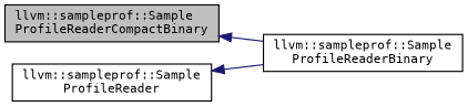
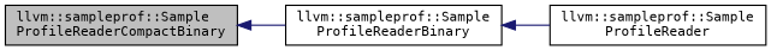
  digraph {
    fontname="DejaVu Sans Mono"
    rankdir=LR
    node [color=black fontname="DejaVu Sans Mono" fontsize=10 shape=box]
    edge [color=midnightblue dir=back fontname="DejaVu Sans Mono" fontsize=10 labelfontname=Helvetica labelfontsize=10 style=solid]
    n1 [fillcolor=grey75 fontcolor=black height=0.2 label="llvm::sampleprof::Sample\lProfileReaderCompactBinary" style=filled width=0.4]
    n2 [height=0.2 label="llvm::sampleprof::Sample\lProfileReaderBinary" width=0.4]
    n3 [height=0.2 label="llvm::sampleprof::Sample\lProfileReader" width=0.4]
    n1 -> n2
-   n3 -> n2
+   n2 -> n3
  }
